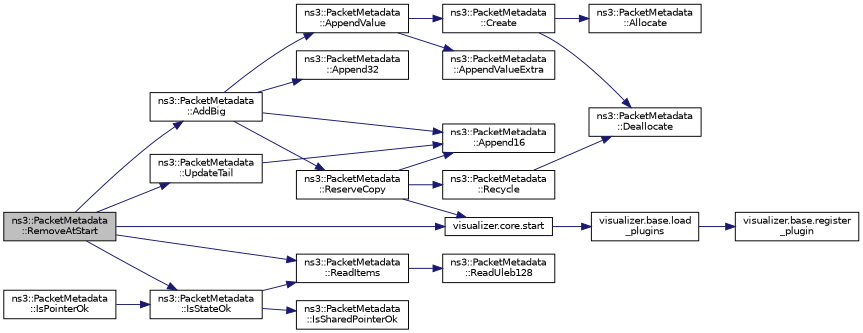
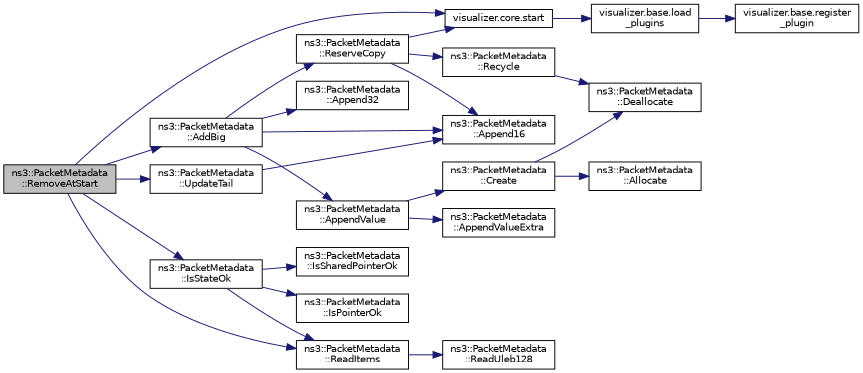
  digraph {
    rankdir=LR
    node [color=black fillcolor=white fontname=Helvetica fontsize=10 shape=record style=filled]
    edge [color=midnightblue fontname=Helvetica fontsize=10 labelfontname=Helvetica labelfontsize=10 style=solid]
    n1 [fillcolor=grey75 fontcolor=black height=0.2 label="ns3::PacketMetadata\l::RemoveAtStart" width=0.4]
    n2 [height=0.2 label="ns3::PacketMetadata\l::AddBig" width=0.4]
    n3 [height=0.2 label="visualizer.core.start" width=0.4]
    n4 [height=0.2 label="ns3::PacketMetadata\l::IsStateOk" width=0.4]
    n5 [height=0.2 label="ns3::PacketMetadata\l::ReadItems" width=0.4]
    n6 [height=0.2 label="ns3::PacketMetadata\l::UpdateTail" width=0.4]
    n7 [height=0.2 label="ns3::PacketMetadata\l::Append16" width=0.4]
    n8 [height=0.2 label="ns3::PacketMetadata\l::Append32" width=0.4]
    n9 [height=0.2 label="ns3::PacketMetadata\l::AppendValue" width=0.4]
    n10 [height=0.2 label="ns3::PacketMetadata\l::ReserveCopy" width=0.4]
    n11 [height=0.2 label="visualizer.base.load\l_plugins" width=0.4]
    n12 [height=0.2 label="ns3::PacketMetadata\l::IsPointerOk" width=0.4]
    n13 [height=0.2 label="ns3::PacketMetadata\l::IsSharedPointerOk" width=0.4]
    n14 [height=0.2 label="ns3::PacketMetadata\l::ReadUleb128" width=0.4]
    n15 [height=0.2 label="ns3::PacketMetadata\l::AppendValueExtra" width=0.4]
    n16 [height=0.2 label="ns3::PacketMetadata\l::Create" width=0.4]
    n17 [height=0.2 label="ns3::PacketMetadata\l::Recycle" width=0.4]
    n18 [height=0.2 label="ns3::PacketMetadata\l::Allocate" width=0.4]
    n19 [height=0.2 label="ns3::PacketMetadata\l::Deallocate" width=0.4]
    n20 [height=0.2 label="visualizer.base.register\l_plugin" width=0.4]
    n1 -> n2
    n1 -> n3
    n1 -> n4
    n1 -> n5
    n1 -> n6
    n2 -> n7
    n2 -> n8
    n2 -> n9
    n2 -> n10
    n3 -> n11
    n4 -> n5
-   n12 -> n4
+   n4 -> n12
    n4 -> n13
    n5 -> n14
    n6 -> n7
    n9 -> n15
    n9 -> n16
    n10 -> n3
    n10 -> n7
    n10 -> n17
    n11 -> n20
    n16 -> n18
    n16 -> n19
    n17 -> n19
  }
